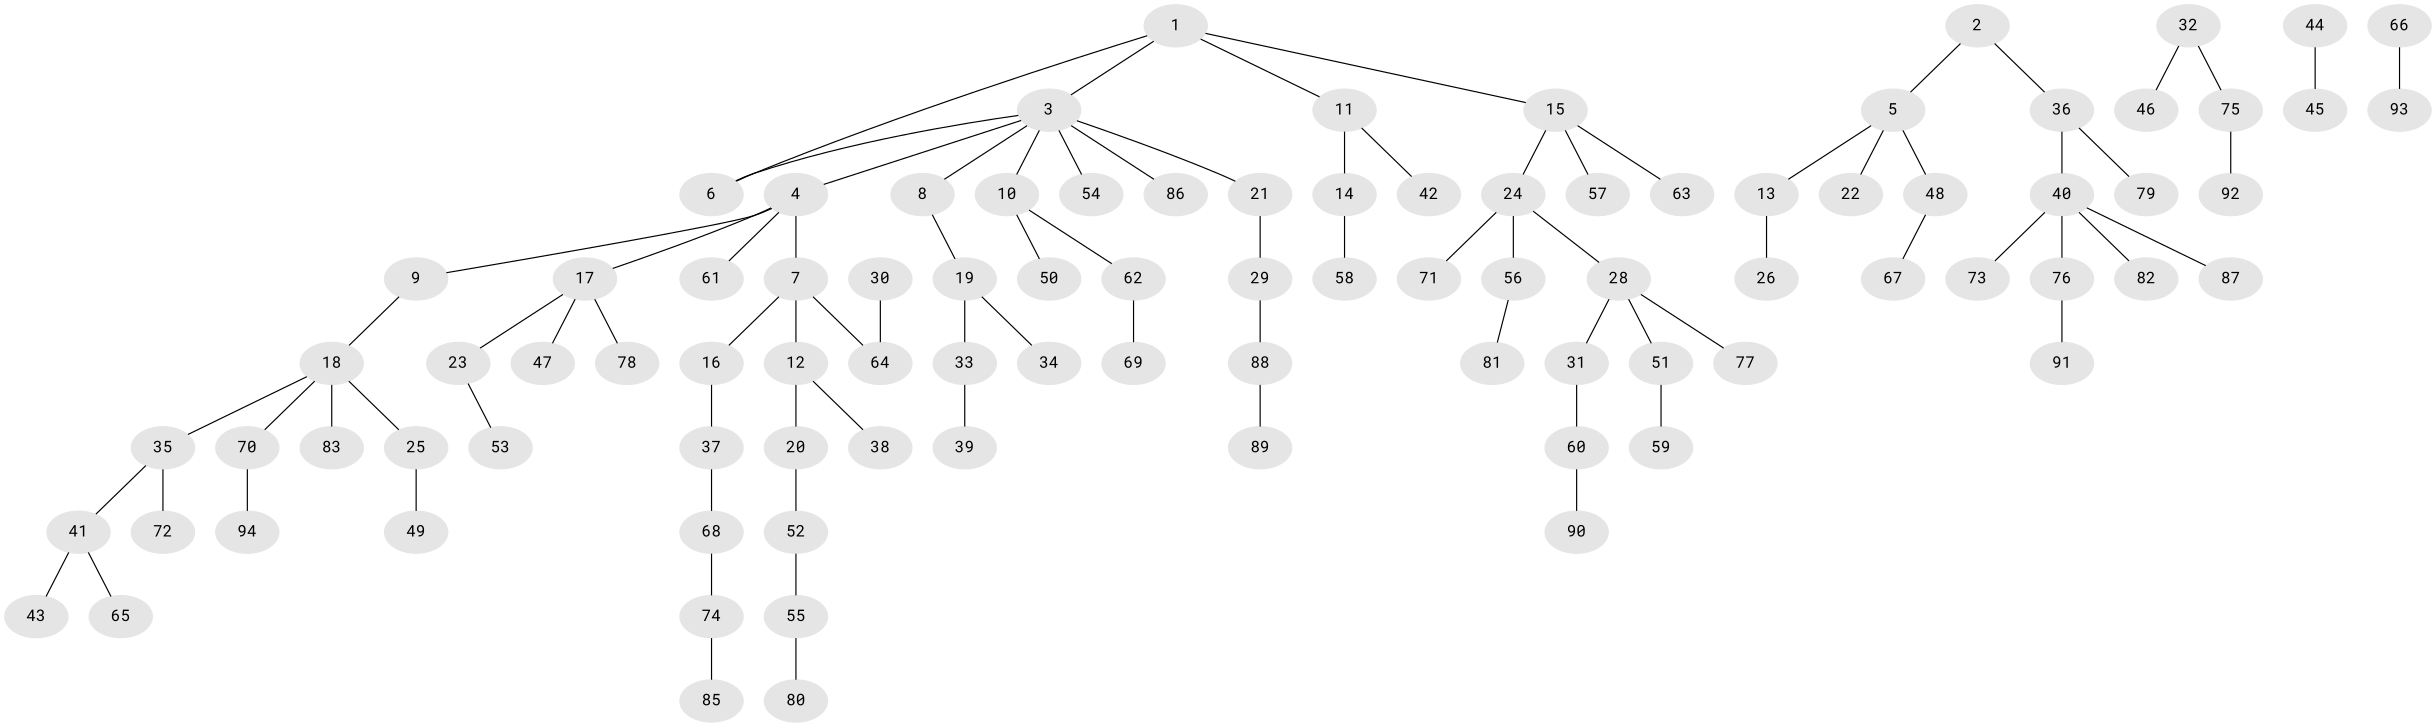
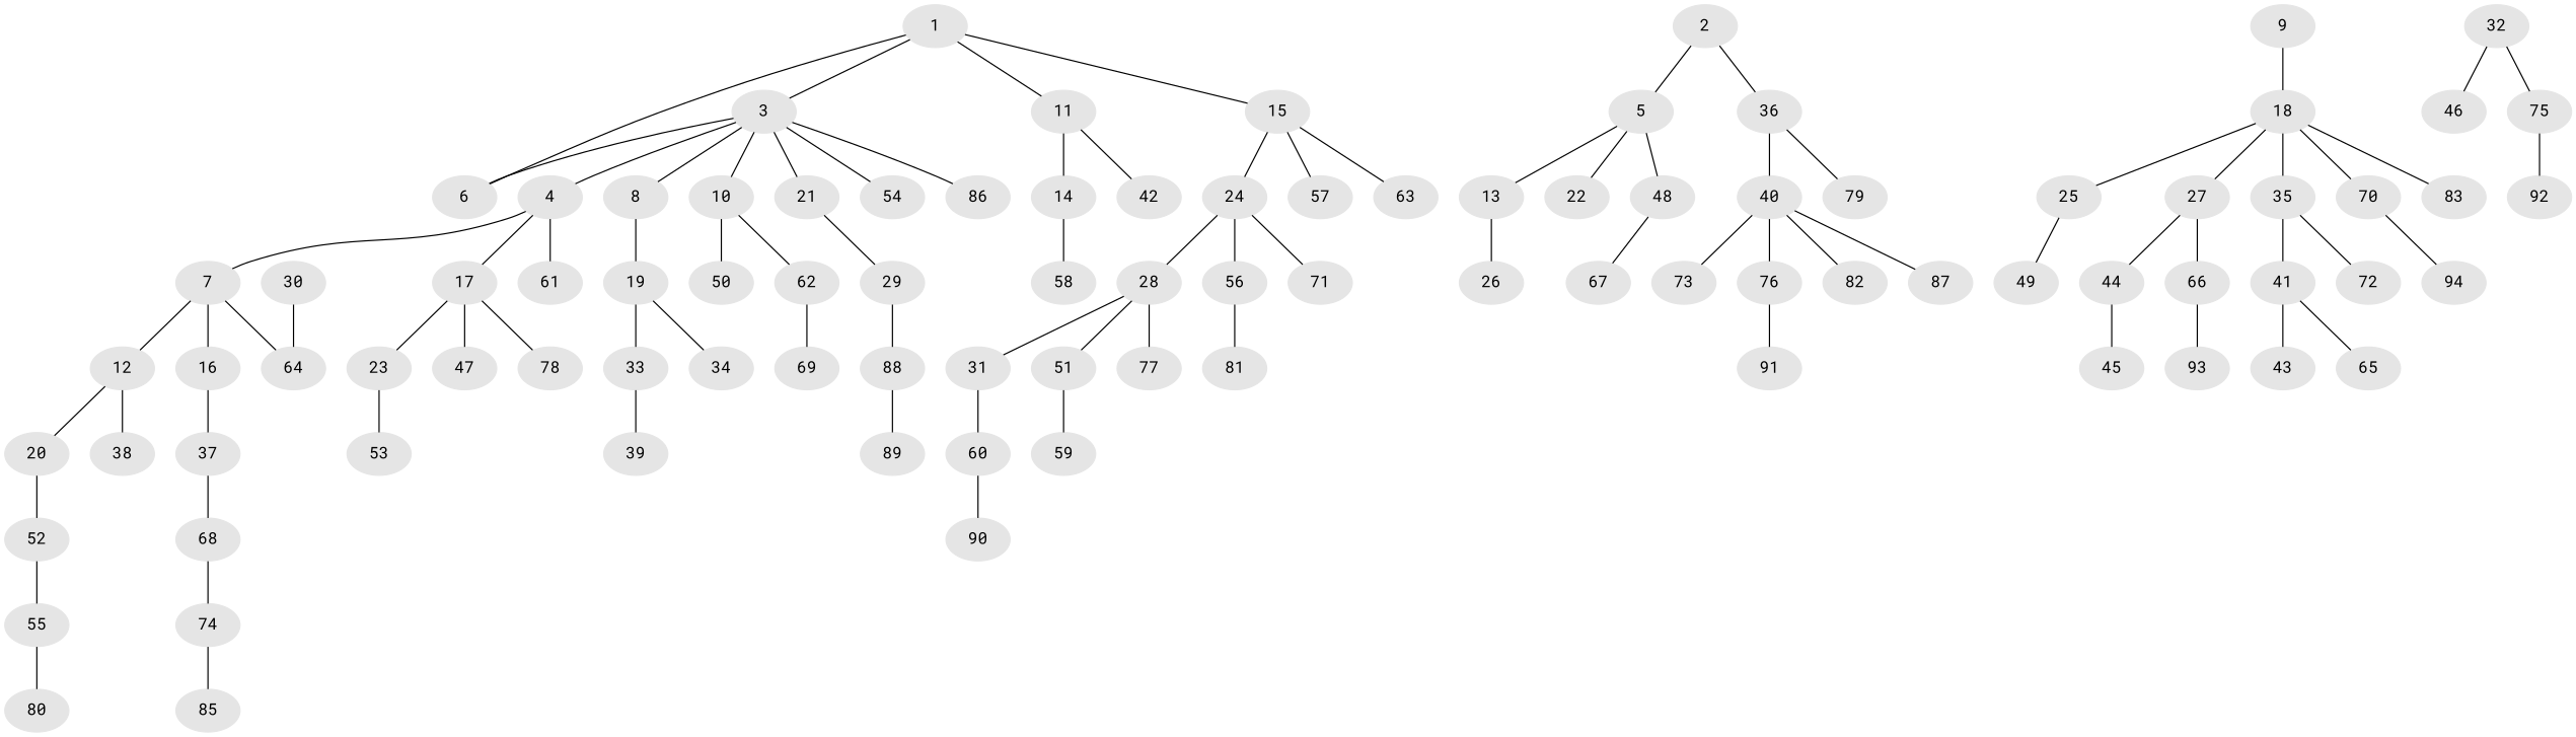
  graph {
    fontname="Roboto Mono"
    node [color=gray90 fontname="Roboto Mono" style=filled]
    edge [fontname="Roboto Mono"]
    1
    3
    6
    11
    15
    2
    5
    36
    4
    8
    10
    21
    54
    86
    14
    42
    24
    57
    63
    13
    22
    48
    40
    79
    7
    9
    17
    61
    19
    50
    62
    29
    32
    46
    75
    12
    16
    64
    18
    23
    47
    78
    26
    67
    20
    38
    37
    30
    33
    34
    25
+   27
    35
    70
    83
    69
    58
    52
    28
    56
    71
    68
    53
    49
    44
    66
    41
    72
    n69 [label=94]
    39
    55
    88
    31
    51
    77
    81
    45
    93
    60
    59
    89
    90
    92
    43
    65
    73
    76
    82
    87
    74
    91
    80
    85
    1 -- 3
    1 -- 6
    1 -- 11
    1 -- 15
    3 -- 6
    3 -- 4
    3 -- 8
    3 -- 10
    3 -- 21
    3 -- 54
    3 -- 86
    11 -- 14
    11 -- 42
    15 -- 24
    15 -- 57
    15 -- 63
    2 -- 5
    2 -- 36
    5 -- 13
    5 -- 22
    5 -- 48
    36 -- 40
    36 -- 79
    4 -- 7
-   4 -- 9
    4 -- 17
    4 -- 61
    8 -- 19
    10 -- 50
    10 -- 62
    21 -- 29
    14 -- 58
    24 -- 28
    24 -- 56
    24 -- 71
    13 -- 26
    48 -- 67
    40 -- 73
    40 -- 76
    40 -- 82
    40 -- 87
    7 -- 12
    7 -- 16
    7 -- 64
    9 -- 18
    17 -- 23
    17 -- 47
    17 -- 78
    19 -- 33
    19 -- 34
    62 -- 69
    29 -- 88
    32 -- 46
    32 -- 75
    75 -- 92
    12 -- 20
    12 -- 38
    16 -- 37
    18 -- 25
+   18 -- 27
    18 -- 35
    18 -- 70
    18 -- 83
    23 -- 53
    20 -- 52
    37 -- 68
    30 -- 64
    33 -- 39
    25 -- 49
+   27 -- 44
+   27 -- 66
    35 -- 41
    35 -- 72
    70 -- n69
    52 -- 55
    28 -- 31
    28 -- 51
    28 -- 77
    56 -- 81
    68 -- 74
    44 -- 45
    66 -- 93
    41 -- 43
    41 -- 65
    55 -- 80
    88 -- 89
    31 -- 60
    51 -- 59
    60 -- 90
    76 -- 91
    74 -- 85
  }
